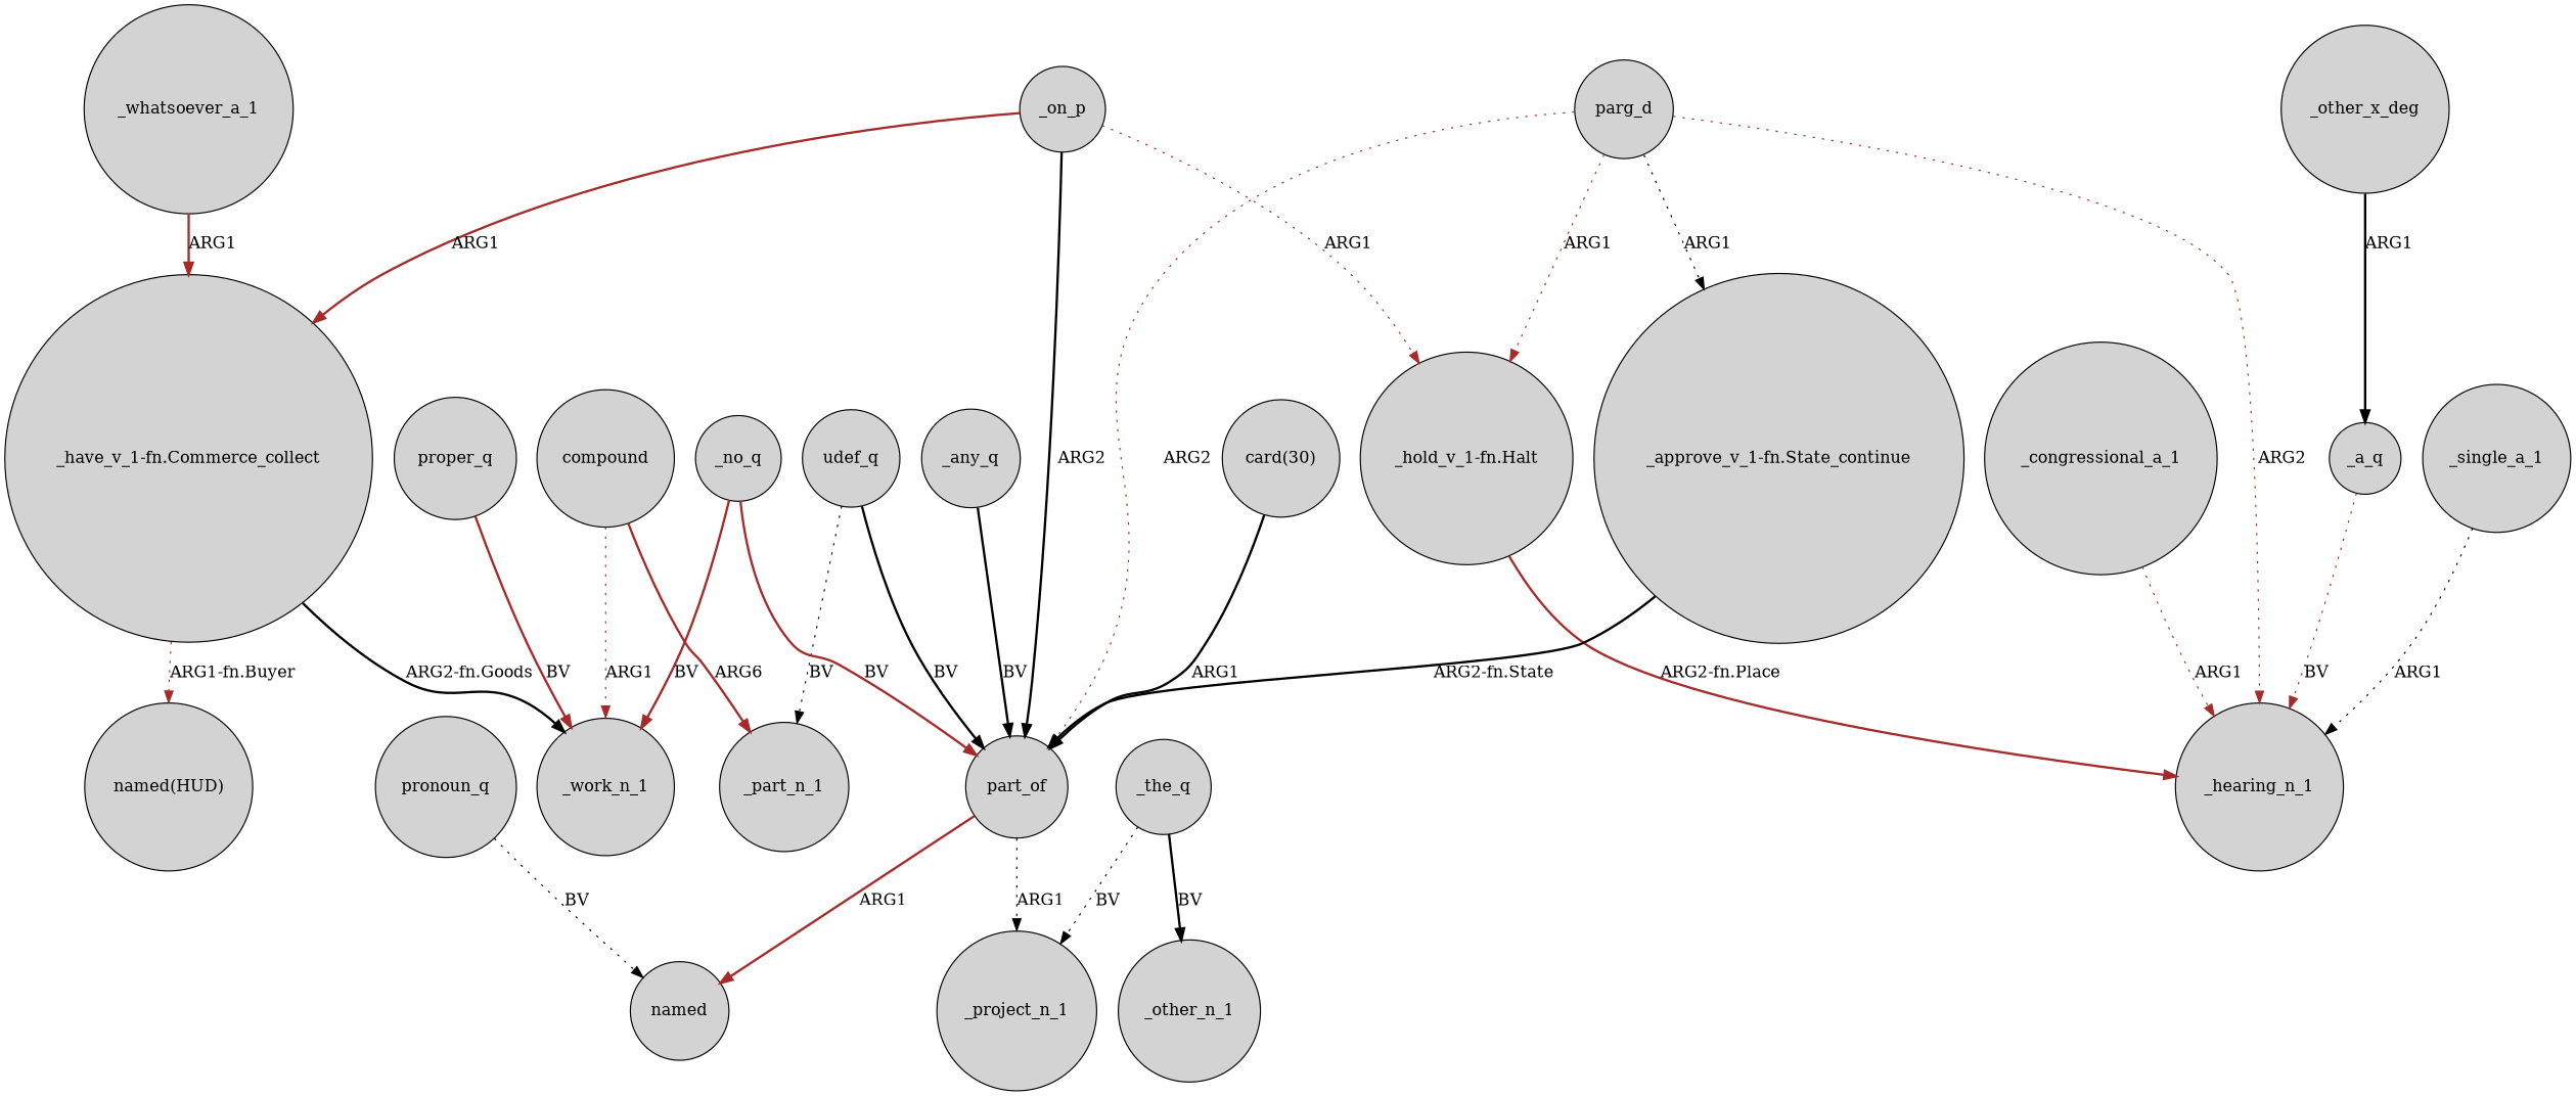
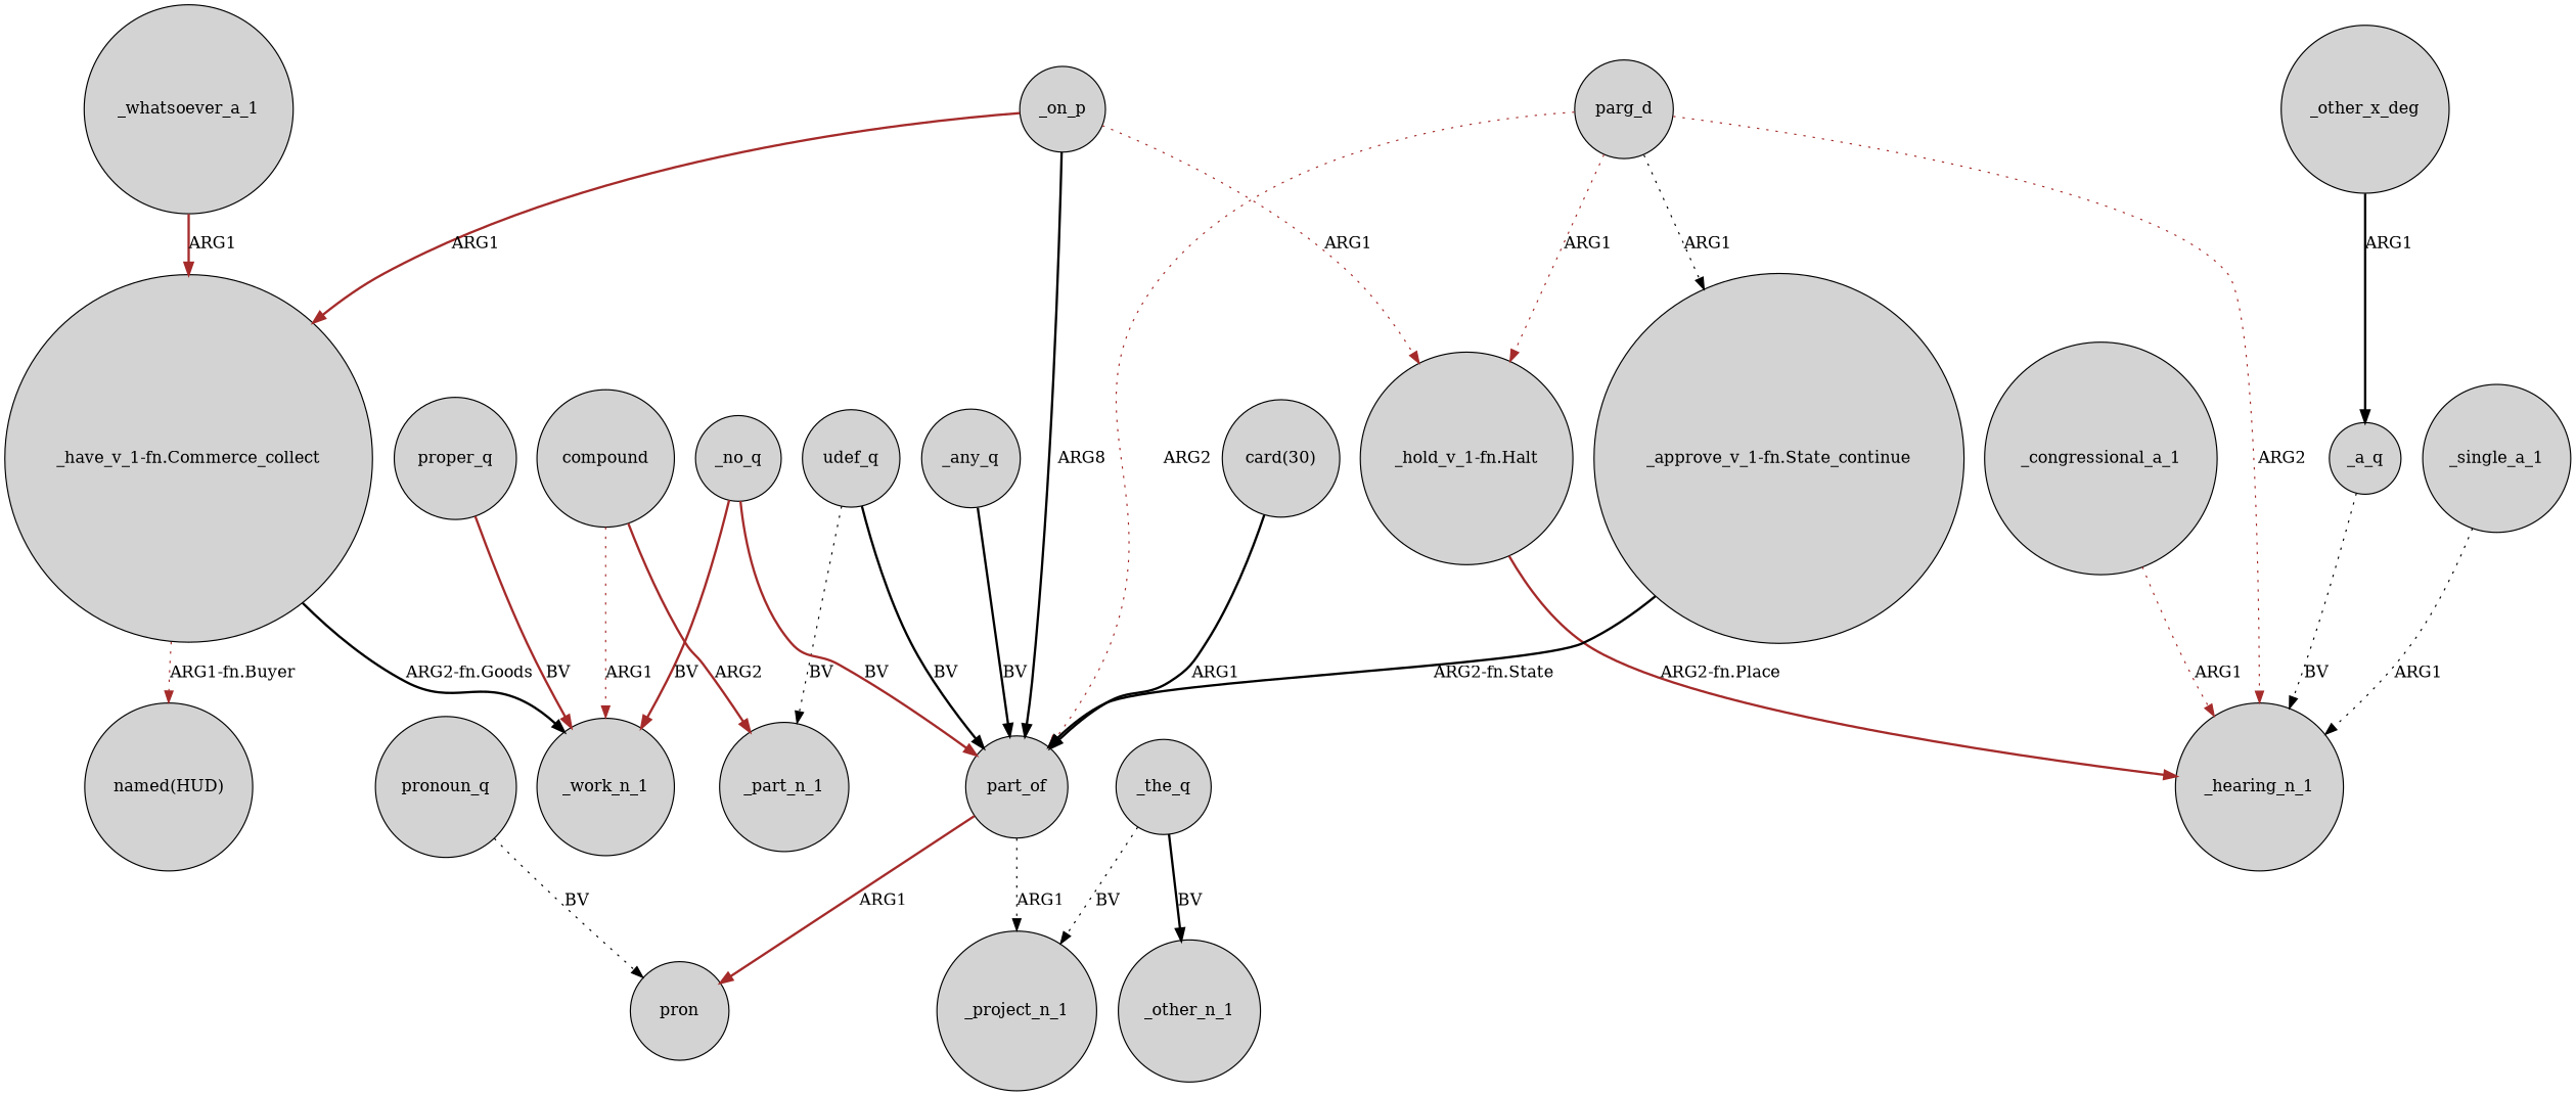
  digraph {
    node [shape=circle style=filled]
    edge [color=brown style=bold]
    _congressional_a_1
    _hearing_n_1
    "card(30)"
    part_of
-   pron [label=named]
+   pron
    _project_n_1
    _on_p
    "_hold_v_1-fn.Halt"
    "_have_v_1-fn.Commerce_collect"
    _work_n_1
    "named(HUD)"
    _any_q
    udef_q
    n14 [label=_part_n_1]
    parg_d
    "_approve_v_1-fn.State_continue"
    compound
    n18 [label=_other_x_deg]
    _a_q
    proper_q
    _the_q
    _other_n_1
    pronoun_q
    _no_q
    _whatsoever_a_1
    _single_a_1
    _congressional_a_1 -> _hearing_n_1 [label=ARG1 style=dotted]
    "card(30)" -> part_of [color=black label=ARG1]
    part_of -> pron [label=ARG1]
    part_of -> _project_n_1 [color=black label=ARG1 style=dotted]
-   _on_p -> part_of [color=black label=ARG2]
+   _on_p -> part_of [color=black label=ARG8]
    _on_p -> "_hold_v_1-fn.Halt" [label=ARG1 style=dotted]
    _on_p -> "_have_v_1-fn.Commerce_collect" [label=ARG1]
    "_hold_v_1-fn.Halt" -> _hearing_n_1 [label="ARG2-fn.Place"]
    "_have_v_1-fn.Commerce_collect" -> _work_n_1 [color=black label="ARG2-fn.Goods"]
    "_have_v_1-fn.Commerce_collect" -> "named(HUD)" [label="ARG1-fn.Buyer" style=dotted]
    _any_q -> part_of [color=black label=BV]
    udef_q -> part_of [color=black label=BV]
    udef_q -> n14 [color=black label=BV style=dotted]
    parg_d -> _hearing_n_1 [label=ARG2 style=dotted]
    parg_d -> part_of [label=ARG2 style=dotted]
    parg_d -> "_hold_v_1-fn.Halt" [label=ARG1 style=dotted]
    parg_d -> "_approve_v_1-fn.State_continue" [color=black label=ARG1 style=dotted]
    "_approve_v_1-fn.State_continue" -> part_of [color=black label="ARG2-fn.State"]
    compound -> _work_n_1 [label=ARG1 style=dotted]
-   compound -> n14 [label=ARG6]
+   compound -> n14 [label=ARG2]
    n18 -> _a_q [color=black label=ARG1]
-   _a_q -> _hearing_n_1 [label=BV style=dotted]
+   _a_q -> _hearing_n_1 [color=black label=BV style=dotted]
    proper_q -> _work_n_1 [label=BV]
    _the_q -> _project_n_1 [color=black label=BV style=dotted]
    _the_q -> _other_n_1 [color=black label=BV]
    pronoun_q -> pron [color=black label=BV style=dotted]
    _no_q -> part_of [label=BV]
    _no_q -> _work_n_1 [label=BV]
    _whatsoever_a_1 -> "_have_v_1-fn.Commerce_collect" [label=ARG1]
    _single_a_1 -> _hearing_n_1 [color=black label=ARG1 style=dotted]
  }
